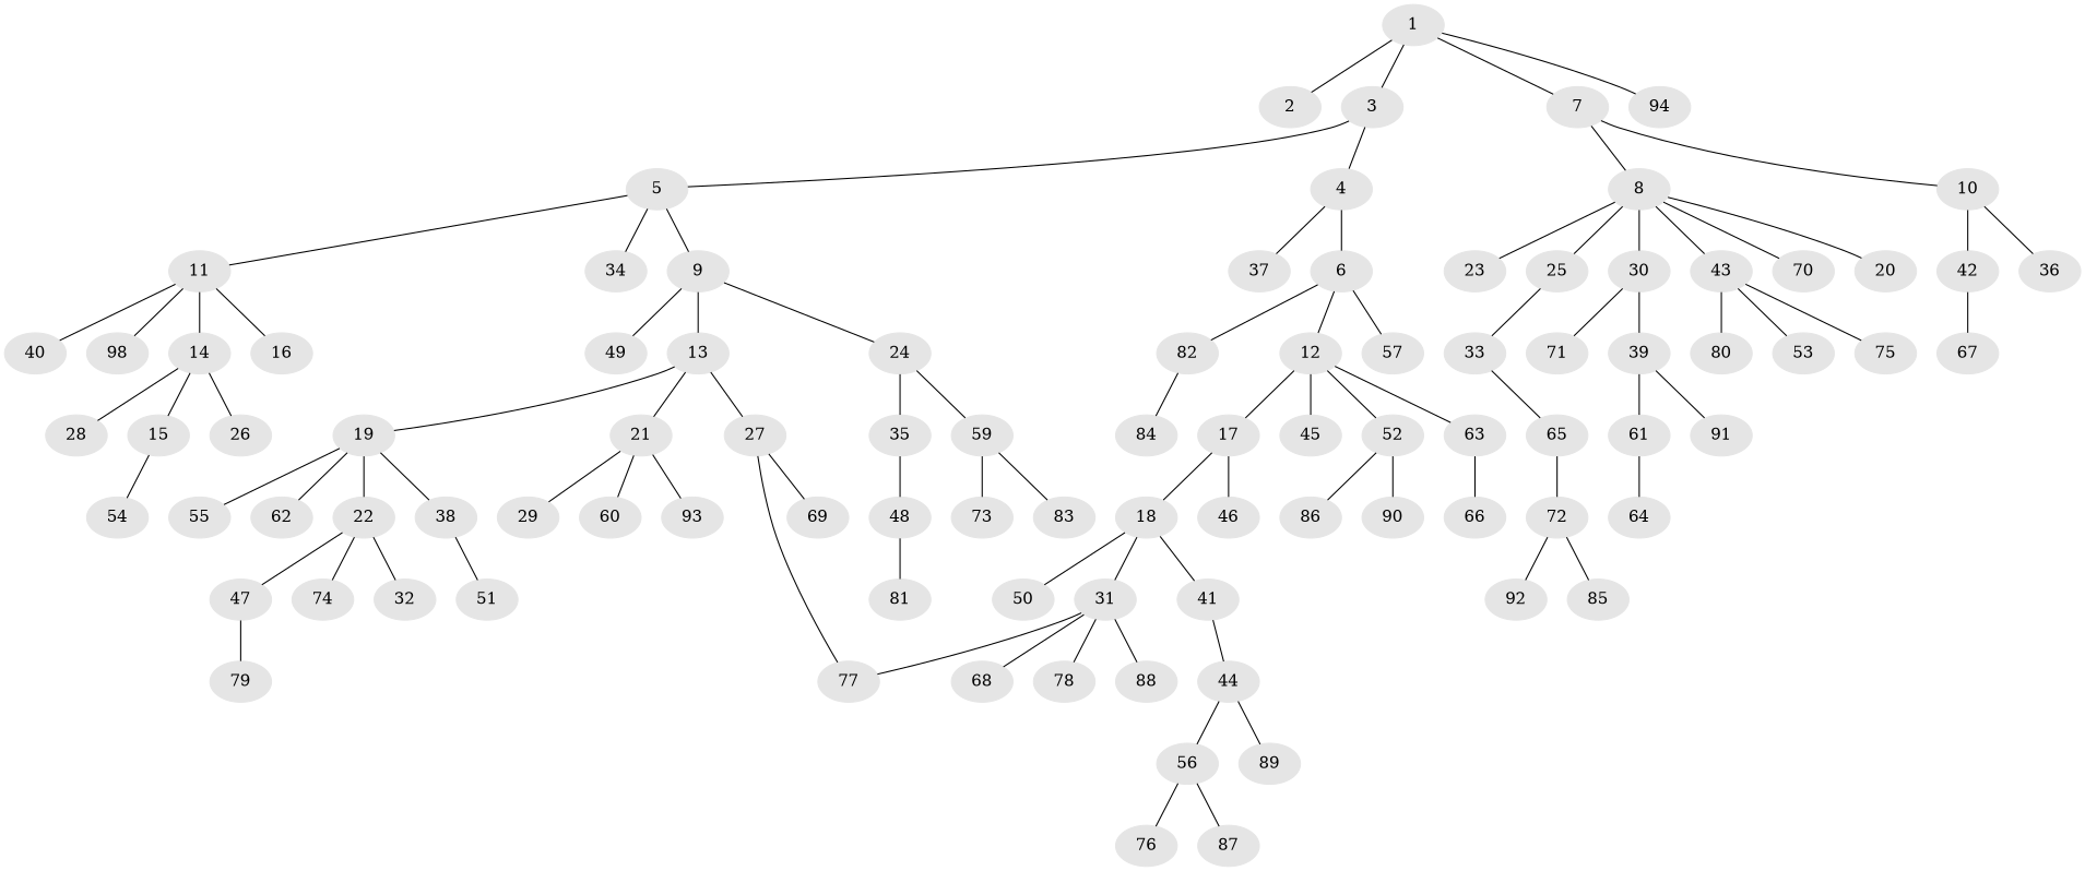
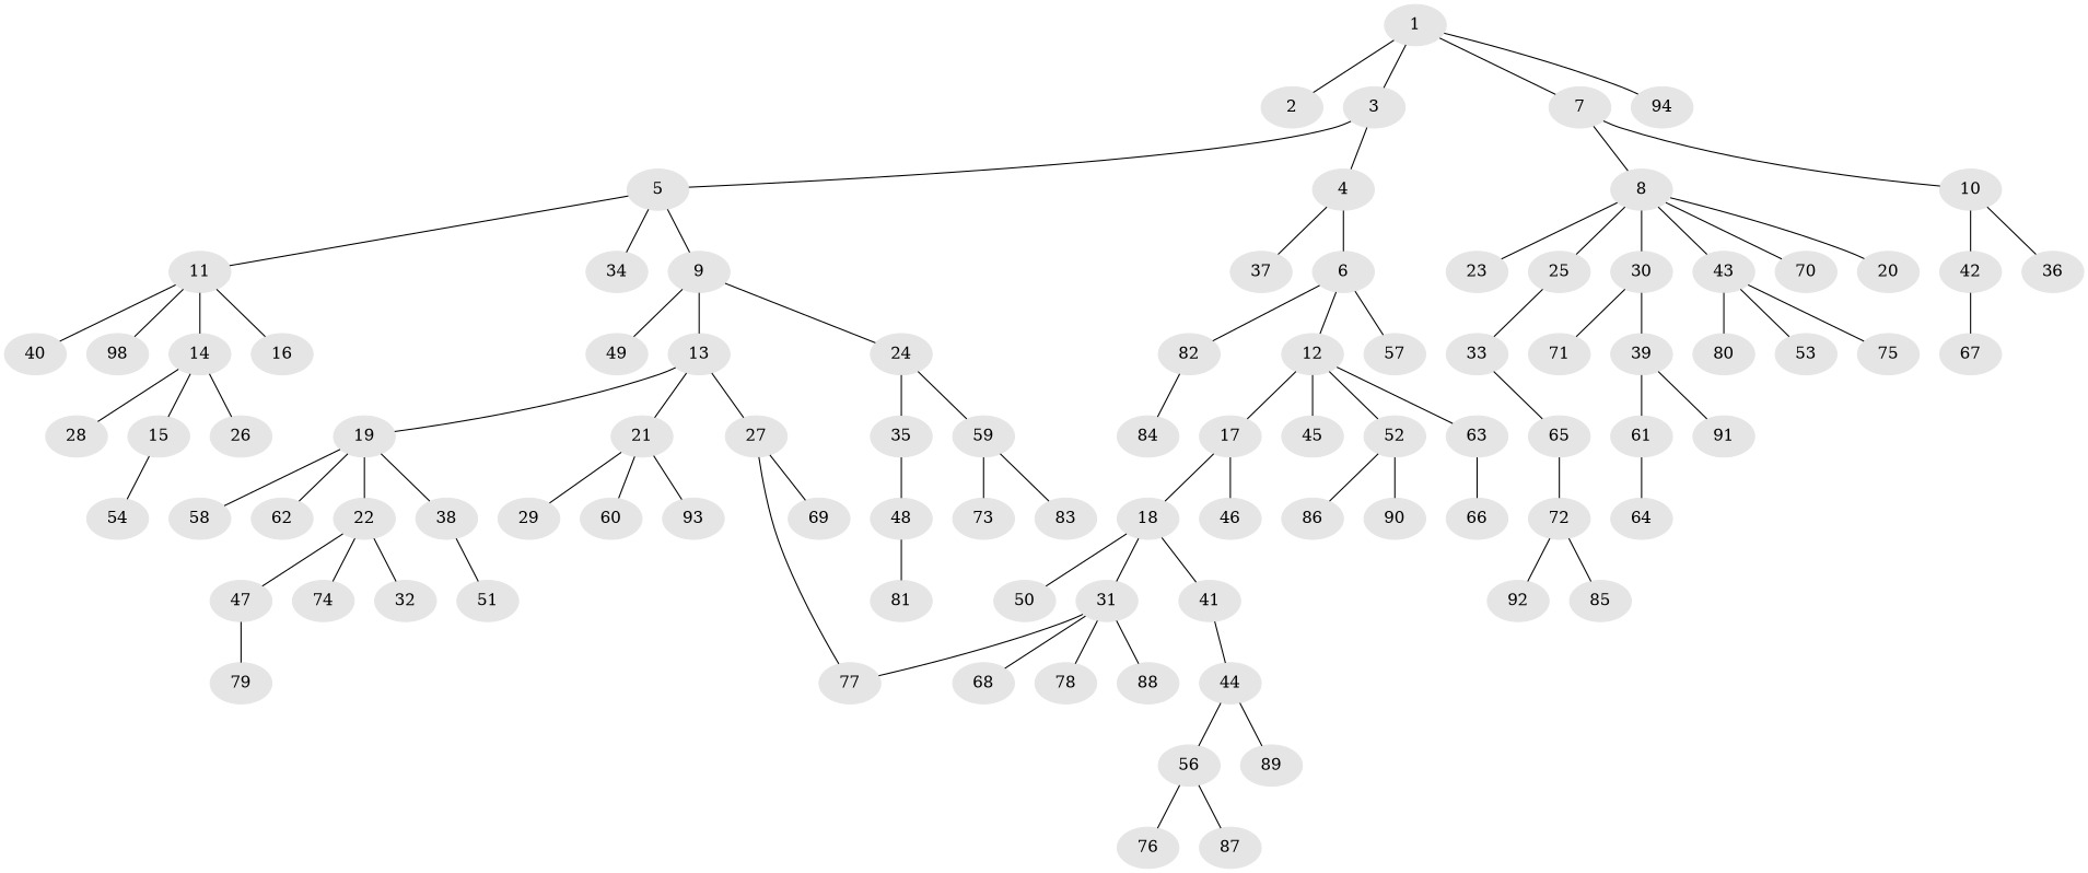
  graph {
    node [color=gray90 style=filled]
    1
    2
    3
    7
    94
    4
    5
    8
    10
    6
    37
    9
    11
    34
    12
    57
    82
    13
    24
    49
    14
    16
    40
    n24 [label=98]
    17
    45
    52
    63
    84
    20
    23
    25
    30
    43
    70
    36
    42
    33
    39
    71
    53
    75
    80
    19
    21
    27
    35
    59
    67
    15
    26
    28
    18
    46
    86
    90
    66
    22
    38
-   55
+   55 [label=58]
    62
    29
    60
    93
    69
    77
    54
    31
    41
    50
    68
    78
    88
    44
    32
    47
    74
    51
    79
    48
    73
    83
    65
    61
    91
    72
    81
    64
    56
    89
    76
    87
    85
    92
    1 -- 2
    1 -- 3
    1 -- 7
    1 -- 94
    3 -- 4
    3 -- 5
    7 -- 8
    7 -- 10
    4 -- 6
    4 -- 37
    5 -- 9
    5 -- 11
    5 -- 34
    8 -- 20
    8 -- 23
    8 -- 25
    8 -- 30
    8 -- 43
    8 -- 70
    10 -- 36
    10 -- 42
    6 -- 12
    6 -- 57
    6 -- 82
    9 -- 13
    9 -- 24
    9 -- 49
    11 -- 14
    11 -- 16
    11 -- 40
    11 -- n24
    12 -- 17
    12 -- 45
    12 -- 52
    12 -- 63
    82 -- 84
    13 -- 19
    13 -- 21
    13 -- 27
    24 -- 35
    24 -- 59
    14 -- 15
    14 -- 26
    14 -- 28
    17 -- 18
    17 -- 46
    52 -- 86
    52 -- 90
    63 -- 66
    25 -- 33
    30 -- 39
    30 -- 71
    43 -- 53
    43 -- 75
    43 -- 80
    42 -- 67
    33 -- 65
    39 -- 61
    39 -- 91
    19 -- 22
    19 -- 38
    19 -- 55
    19 -- 62
    21 -- 29
    21 -- 60
    21 -- 93
    27 -- 69
    27 -- 77
    35 -- 48
    59 -- 73
    59 -- 83
    15 -- 54
    18 -- 31
    18 -- 41
    18 -- 50
    22 -- 32
    22 -- 47
    22 -- 74
    38 -- 51
    31 -- 77
    31 -- 68
    31 -- 78
    31 -- 88
    41 -- 44
    44 -- 56
    44 -- 89
    47 -- 79
    48 -- 81
    65 -- 72
    61 -- 64
    72 -- 85
    72 -- 92
    56 -- 76
    56 -- 87
  }
